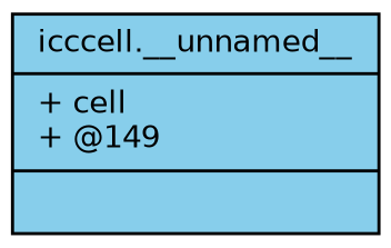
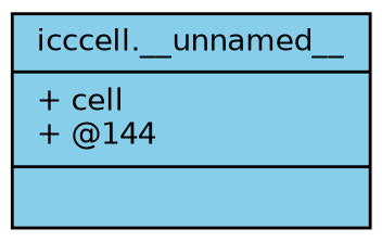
  digraph {
-   n1 [color=black fillcolor=skyblue fontcolor=black fontname=Helvetica fontsize=10 height=0.2 label="{icccell.__unnamed__\n|+ cell\l+ @149\l|}" shape=record style=filled width=0.4]
+   n1 [color=black fillcolor=skyblue fontcolor=black fontname=Helvetica fontsize=10 height=0.2 label="{icccell.__unnamed__\n|+ cell\l+ @144\l|}" shape=record style=filled width=0.4]
  }
